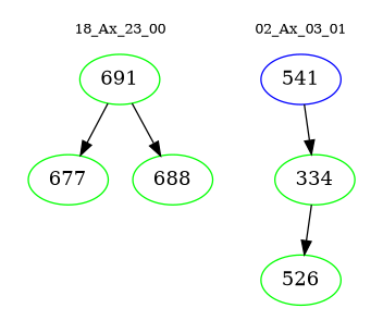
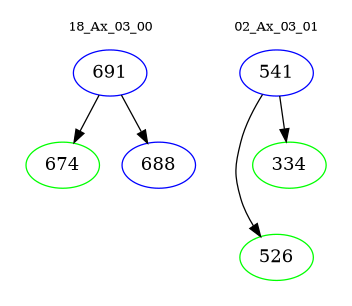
  digraph {
    node [color=green]
    edge [color=black]
-   n1 [label=691]
-   n2 [label=677]
-   n3 [label=688]
+   n1 [color=blue label=691]
+   n2 [label=674]
+   n3 [color=blue label=688]
    n4 [color=blue label=541]
    n5 [label=526]
    n6 [label=334]
    subgraph cluster_1 {
      color=white
      fontsize=10
-     label="18_Ax_23_00"
+     label="18_Ax_03_00"
      n1
      n2
      n3
    }
    subgraph cluster_2 {
      color=white
      fontsize=10
      label="02_Ax_03_01"
      n4
      n5
      n6
    }
    n1 -> n2
    n1 -> n3
-   n6 -> n5
+   n4 -> n5
    n4 -> n6
  }
